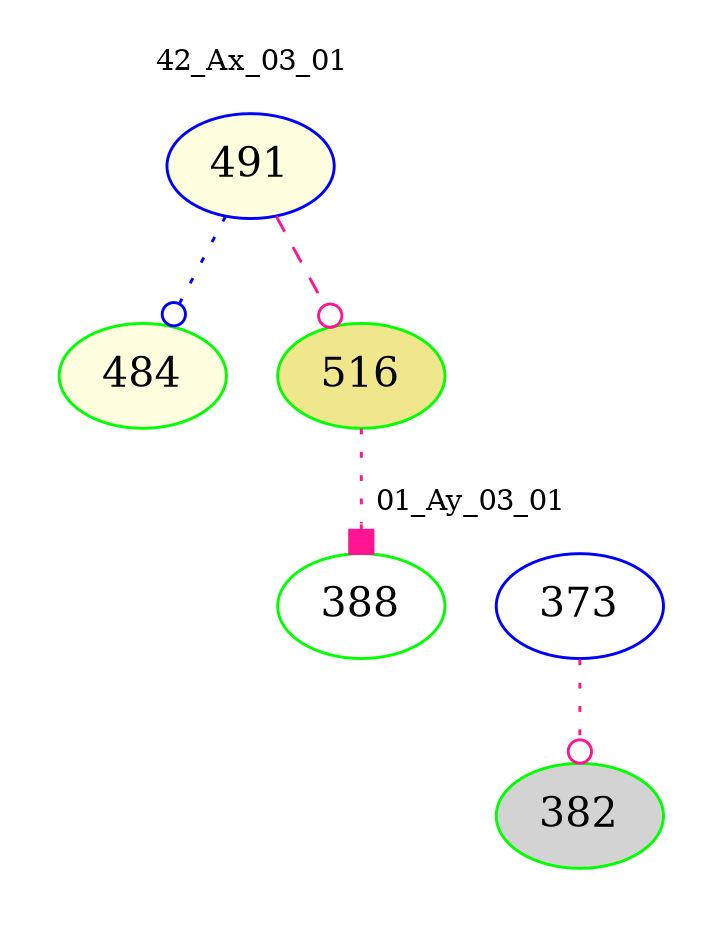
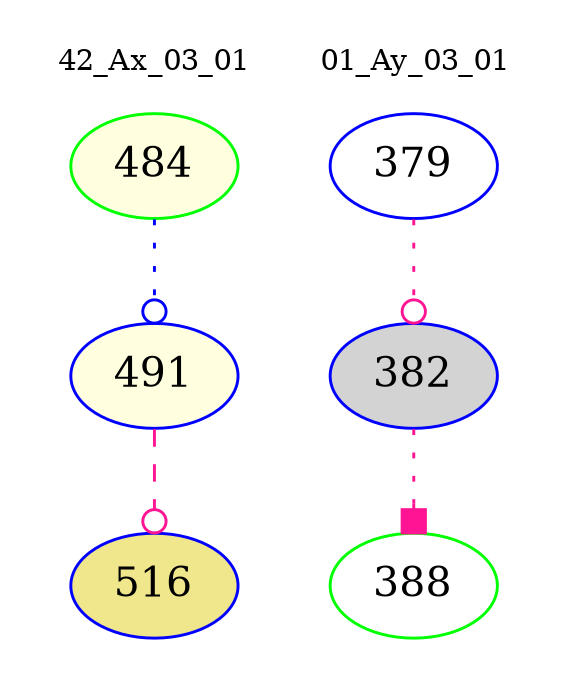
  digraph {
    node [color=blue fillcolor=lightyellow style=filled]
    edge [arrowhead=odot color=deeppink style=dotted]
    n1 [label=491]
    n2 [color=green label=484]
-   n3 [color=green fillcolor=khaki label=516]
-   n4 [color=green fillcolor=lightgrey label=382]
-   n5 [fillcolor=white label=373]
+   n3 [fillcolor=khaki label=516]
+   n4 [fillcolor=lightgrey label=382]
+   n5 [fillcolor=white label=379]
    n6 [color=green fillcolor=white label=388]
    subgraph cluster_1 {
      color=white
      fontsize=10
      label="42_Ax_03_01"
      n1
      n2
      n3
    }
    subgraph cluster_2 {
      color=white
      fontsize=10
      label="01_Ay_03_01"
      n4
      n5
      n6
    }
-   n1 -> n2 [color=blue]
+   n2 -> n1 [color=blue]
    n1 -> n3 [style=dashed]
-   n3 -> n6 [arrowhead=box]
+   n4 -> n6 [arrowhead=box]
    n5 -> n4
  }
